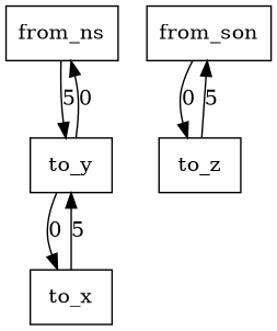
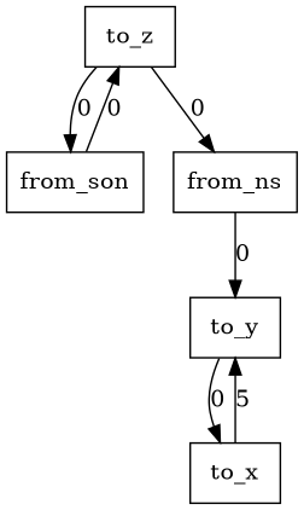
  digraph {
    rankdir=TB
    node [fillcolor=white shape=box style=filled]
    n1 [label=<from_ns>]
    n2 [label=<to_y>]
    n3 [label=<to_x>]
    n4 [label=<from_son>]
    n5 [label=<to_z>]
-   n1 -> n2 [label=5]
-   n2 -> n1 [label=0]
+   n1 -> n2 [label=0]
+   n5 -> n1 [label=0]
    n2 -> n3 [label=0]
    n3 -> n2 [label=5]
    n4 -> n5 [label=0]
-   n5 -> n4 [label=5]
+   n5 -> n4 [label=0]
  }
